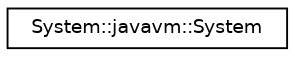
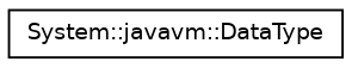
  digraph {
    rankdir=LR
-   n1 [color=black fillcolor=white fontname=Helvetica fontsize=10 height=0.2 label="System::javavm::System" shape=record style=filled width=0.4]
+   n1 [color=black fillcolor=white fontname=Helvetica fontsize=10 height=0.2 label="System::javavm::DataType" shape=record style=filled width=0.4]
  }
